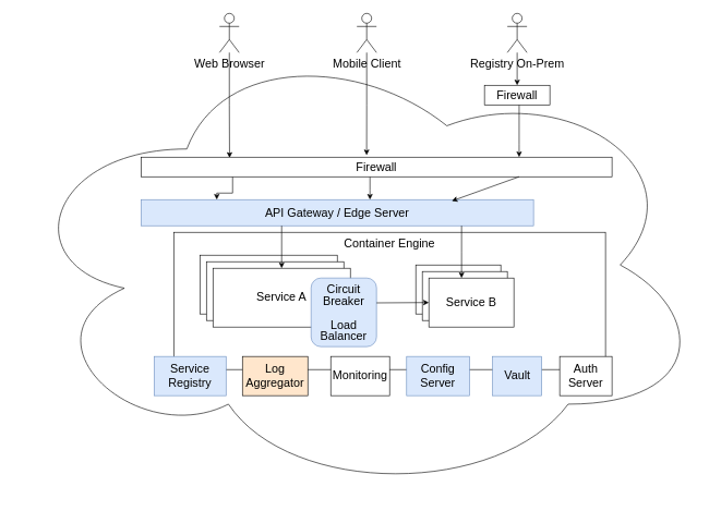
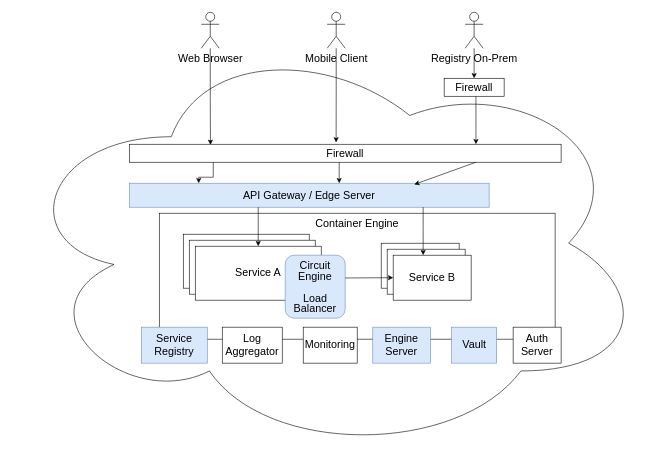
  <mxCell id="0" />
  <mxCell id="1" parent="0" />
  <mxCell id="2" value="" style="ellipse;shape=cloud;whiteSpace=wrap;html=1;fontSize=18;" parent="1" vertex="1"><mxGeometry x="20" y="50" width="1060" height="710" as="geometry" /></mxCell>
  <mxCell id="3" value="&lt;br style=&quot;font-size: 18px;&quot;&gt;&lt;div style=&quot;font-size: 18px;&quot;&gt;&lt;br style=&quot;font-size: 18px;&quot;&gt;&lt;/div&gt;&lt;div style=&quot;font-size: 18px;&quot;&gt;Container Engine&lt;/div&gt;&lt;br style=&quot;font-size: 18px;&quot;&gt;&lt;br style=&quot;font-size: 18px;&quot;&gt;&lt;br style=&quot;font-size: 18px;&quot;&gt;&lt;br style=&quot;font-size: 18px;&quot;&gt;&lt;br style=&quot;font-size: 18px;&quot;&gt;&lt;br style=&quot;font-size: 18px;&quot;&gt;&lt;br style=&quot;font-size: 18px;&quot;&gt;&lt;br style=&quot;font-size: 18px;&quot;&gt;&lt;br style=&quot;font-size: 18px;&quot;&gt;&lt;br style=&quot;font-size: 18px;&quot;&gt;" style="rounded=0;whiteSpace=wrap;html=1;fontSize=18;" parent="1" vertex="1"><mxGeometry x="265" y="355" width="660" height="210" as="geometry" /></mxCell>
  <mxCell id="4" value="API Gateway / Edge Server" style="rounded=0;whiteSpace=wrap;html=1;fillColor=#dae8fc;strokeColor=#6c8ebf;fontSize=18;" parent="1" vertex="1"><mxGeometry x="215" y="305" width="600" height="40" as="geometry" /></mxCell>
  <mxCell id="5" value="Service B" style="rounded=0;whiteSpace=wrap;html=1;fontSize=18;" parent="1" vertex="1"><mxGeometry x="635" y="405" width="130" height="75" as="geometry" /></mxCell>
  <mxCell id="6" value="Service B" style="rounded=0;whiteSpace=wrap;html=1;fontSize=18;" parent="1" vertex="1"><mxGeometry x="645" y="415" width="130" height="75" as="geometry" /></mxCell>
  <mxCell id="7" value="Service B" style="rounded=0;whiteSpace=wrap;html=1;fontSize=18;" parent="1" vertex="1"><mxGeometry x="655" y="425" width="130" height="75" as="geometry" /></mxCell>
  <mxCell id="8" value="Service Registry" style="rounded=0;whiteSpace=wrap;html=1;fillColor=#dae8fc;strokeColor=#6c8ebf;fontSize=18;" parent="1" vertex="1"><mxGeometry x="235" y="545" width="110" height="60" as="geometry" /></mxCell>
- <mxCell id="9" value="Config Server" style="rounded=0;whiteSpace=wrap;html=1;fillColor=#dae8fc;strokeColor=#6c8ebf;fontSize=18;" parent="1" vertex="1"><mxGeometry x="621" y="545" width="96" height="60" as="geometry" /></mxCell>
+ <mxCell id="9" value="Engine Server" style="rounded=0;whiteSpace=wrap;html=1;fillColor=#dae8fc;strokeColor=#6c8ebf;fontSize=18;" parent="1" vertex="1"><mxGeometry x="621" y="545" width="96" height="60" as="geometry" /></mxCell>
  <mxCell id="10" style="edgeStyle=orthogonalEdgeStyle;rounded=0;orthogonalLoop=1;jettySize=auto;html=1;endArrow=classic;endFill=1;fontSize=18;" parent="1" source="4" target="7" edge="1"><mxGeometry relative="1" as="geometry"><Array as="points"><mxPoint x="705" y="385" /><mxPoint x="705" y="385" /></Array></mxGeometry></mxCell>
  <mxCell id="11" style="edgeStyle=orthogonalEdgeStyle;rounded=0;orthogonalLoop=1;jettySize=auto;html=1;entryX=0.188;entryY=0.033;entryDx=0;entryDy=0;endArrow=classic;endFill=1;entryPerimeter=0;fontSize=18;" parent="1" source="12" target="21" edge="1"><mxGeometry relative="1" as="geometry"><Array as="points" /></mxGeometry></mxCell>
  <mxCell id="12" value="Web Browser" style="shape=umlActor;verticalLabelPosition=bottom;verticalAlign=top;html=1;outlineConnect=0;fontSize=18;" parent="1" vertex="1"><mxGeometry x="335" width="30" height="60" as="geometry" y="20" /></mxCell>
  <mxCell id="13" style="edgeStyle=orthogonalEdgeStyle;rounded=0;orthogonalLoop=1;jettySize=auto;html=1;entryX=0.479;entryY=-0.1;entryDx=0;entryDy=0;endArrow=classic;endFill=1;entryPerimeter=0;fontSize=18;" parent="1" source="14" target="21" edge="1"><mxGeometry relative="1" as="geometry"><Array as="points" /></mxGeometry></mxCell>
  <mxCell id="14" value="Mobile Client" style="shape=umlActor;verticalLabelPosition=bottom;verticalAlign=top;html=1;outlineConnect=0;fontSize=18;" parent="1" vertex="1"><mxGeometry x="545" width="30" height="60" as="geometry" y="20" /></mxCell>
  <mxCell id="15" style="edgeStyle=orthogonalEdgeStyle;rounded=0;orthogonalLoop=1;jettySize=auto;html=1;entryX=0.5;entryY=0;entryDx=0;entryDy=0;endArrow=classic;endFill=1;fontSize=18;" parent="1" source="16" target="25" edge="1"><mxGeometry relative="1" as="geometry" /></mxCell>
  <mxCell id="16" value="Registry On-Prem" style="shape=umlActor;verticalLabelPosition=bottom;verticalAlign=top;html=1;outlineConnect=0;fontSize=18;" parent="1" vertex="1"><mxGeometry x="775" width="30" height="60" as="geometry" y="20" /></mxCell>
  <mxCell id="17" value="Auth Server" style="rounded=0;whiteSpace=wrap;html=1;fontSize=18;" parent="1" vertex="1"><mxGeometry x="855" y="545" width="80" height="60" as="geometry" /></mxCell>
- <mxCell id="18" value="Log Aggregator" style="rounded=0;whiteSpace=wrap;html=1;fontSize=18;fillColor=#ffe6cc;" parent="1" vertex="1"><mxGeometry x="370" y="545" width="100" height="60" as="geometry" /></mxCell>
+ <mxCell id="18" value="Log Aggregator" style="rounded=0;whiteSpace=wrap;html=1;fontSize=18;" parent="1" vertex="1"><mxGeometry x="370" y="545" width="100" height="60" as="geometry" /></mxCell>
  <mxCell id="19" style="edgeStyle=orthogonalEdgeStyle;rounded=0;orthogonalLoop=1;jettySize=auto;html=1;entryX=0.193;entryY=0;entryDx=0;entryDy=0;entryPerimeter=0;endArrow=classic;endFill=1;fontSize=18;" parent="1" source="21" target="4" edge="1"><mxGeometry relative="1" as="geometry"><Array as="points"><mxPoint x="355" y="295" /></Array></mxGeometry></mxCell>
  <mxCell id="20" style="edgeStyle=orthogonalEdgeStyle;rounded=0;orthogonalLoop=1;jettySize=auto;html=1;endArrow=classic;endFill=1;fontSize=18;" parent="1" source="21" target="4" edge="1"><mxGeometry relative="1" as="geometry"><Array as="points"><mxPoint x="565" y="290" /><mxPoint x="565" y="290" /></Array></mxGeometry></mxCell>
  <mxCell id="21" value="Firewall" style="rounded=0;whiteSpace=wrap;html=1;fontSize=18;" parent="1" vertex="1"><mxGeometry x="215" y="240" width="720" height="30" as="geometry" /></mxCell>
  <mxCell id="22" value="Monitoring" style="rounded=0;whiteSpace=wrap;html=1;fontSize=18;" parent="1" vertex="1"><mxGeometry x="505" y="545" width="90" height="60" as="geometry" /></mxCell>
  <mxCell id="23" value="Vault" style="rounded=0;whiteSpace=wrap;html=1;fillColor=#dae8fc;strokeColor=#6c8ebf;fontSize=18;" parent="1" vertex="1"><mxGeometry x="752.5" y="545" width="75" height="60" as="geometry" /></mxCell>
  <mxCell id="24" style="edgeStyle=orthogonalEdgeStyle;rounded=0;orthogonalLoop=1;jettySize=auto;html=1;endArrow=classic;endFill=1;fontSize=18;" parent="1" source="25" target="21" edge="1"><mxGeometry relative="1" as="geometry"><Array as="points"><mxPoint x="793" y="220" /><mxPoint x="793" y="220" /></Array></mxGeometry></mxCell>
  <mxCell id="25" value="Firewall" style="rounded=0;whiteSpace=wrap;html=1;fontSize=18;" parent="1" vertex="1"><mxGeometry x="740" y="130" width="100" height="30" as="geometry" /></mxCell>
  <mxCell id="26" value="Service A" style="rounded=0;whiteSpace=wrap;html=1;fontSize=18;" parent="1" vertex="1"><mxGeometry x="305" y="390" width="210" height="90" as="geometry" /></mxCell>
  <mxCell id="27" value="Service A" style="rounded=0;whiteSpace=wrap;html=1;fontSize=18;" parent="1" vertex="1"><mxGeometry x="315" y="400" width="210" height="90" as="geometry" /></mxCell>
  <mxCell id="28" value="Service A" style="rounded=0;whiteSpace=wrap;html=1;fontSize=18;" parent="1" vertex="1"><mxGeometry x="325" y="410" width="210" height="90" as="geometry" /></mxCell>
- <mxCell id="29" value="&lt;p style=&quot;line-height: 100%;&quot;&gt;Circuit Breaker&lt;br style=&quot;font-size: 18px;&quot;&gt;&lt;br style=&quot;font-size: 18px;&quot;&gt;Load Balancer&lt;/p&gt;" style="rounded=1;whiteSpace=wrap;html=1;fillColor=#dae8fc;strokeColor=#6c8ebf;fontSize=18;verticalAlign=middle;spacing=2;horizontal=1;spacingTop=0;spacingBottom=0;" parent="1" vertex="1"><mxGeometry x="475" y="425" width="100" height="105" as="geometry" /></mxCell>
+ <mxCell id="29" value="&lt;p style=&quot;line-height: 100%;&quot;&gt;Circuit Engine&lt;br style=&quot;font-size: 18px;&quot;&gt;&lt;br style=&quot;font-size: 18px;&quot;&gt;Load Balancer&lt;/p&gt;" style="rounded=1;whiteSpace=wrap;html=1;fillColor=#dae8fc;strokeColor=#6c8ebf;fontSize=18;verticalAlign=middle;spacing=2;horizontal=1;spacingTop=0;spacingBottom=0;" parent="1" vertex="1"><mxGeometry x="475" y="425" width="100" height="105" as="geometry" /></mxCell>
  <mxCell id="30" style="edgeStyle=orthogonalEdgeStyle;rounded=0;orthogonalLoop=1;jettySize=auto;html=1;endArrow=classic;endFill=1;fontSize=18;" parent="1" source="4" target="28" edge="1"><mxGeometry relative="1" as="geometry"><Array as="points"><mxPoint x="430" y="355" /><mxPoint x="430" y="355" /></Array></mxGeometry></mxCell>
  <mxCell id="31" value="" style="endArrow=classic;html=1;rounded=0;entryX=0.792;entryY=0.05;entryDx=0;entryDy=0;entryPerimeter=0;fontSize=18;" edge="1" parent="1" target="4"><mxGeometry width="50" height="50" relative="1" as="geometry"><mxPoint x="793" y="270" as="sourcePoint" /><mxPoint x="755" y="440" as="targetPoint" /></mxGeometry></mxCell>
  <mxCell id="32" value="" style="endArrow=classic;html=1;rounded=0;exitX=1;exitY=0.362;exitDx=0;exitDy=0;entryX=0;entryY=0.5;entryDx=0;entryDy=0;exitPerimeter=0;fontSize=18;" edge="1" parent="1" source="29" target="7"><mxGeometry width="50" height="50" relative="1" as="geometry"><mxPoint x="705" y="490" as="sourcePoint" /><mxPoint x="755" y="440" as="targetPoint" /></mxGeometry></mxCell>
